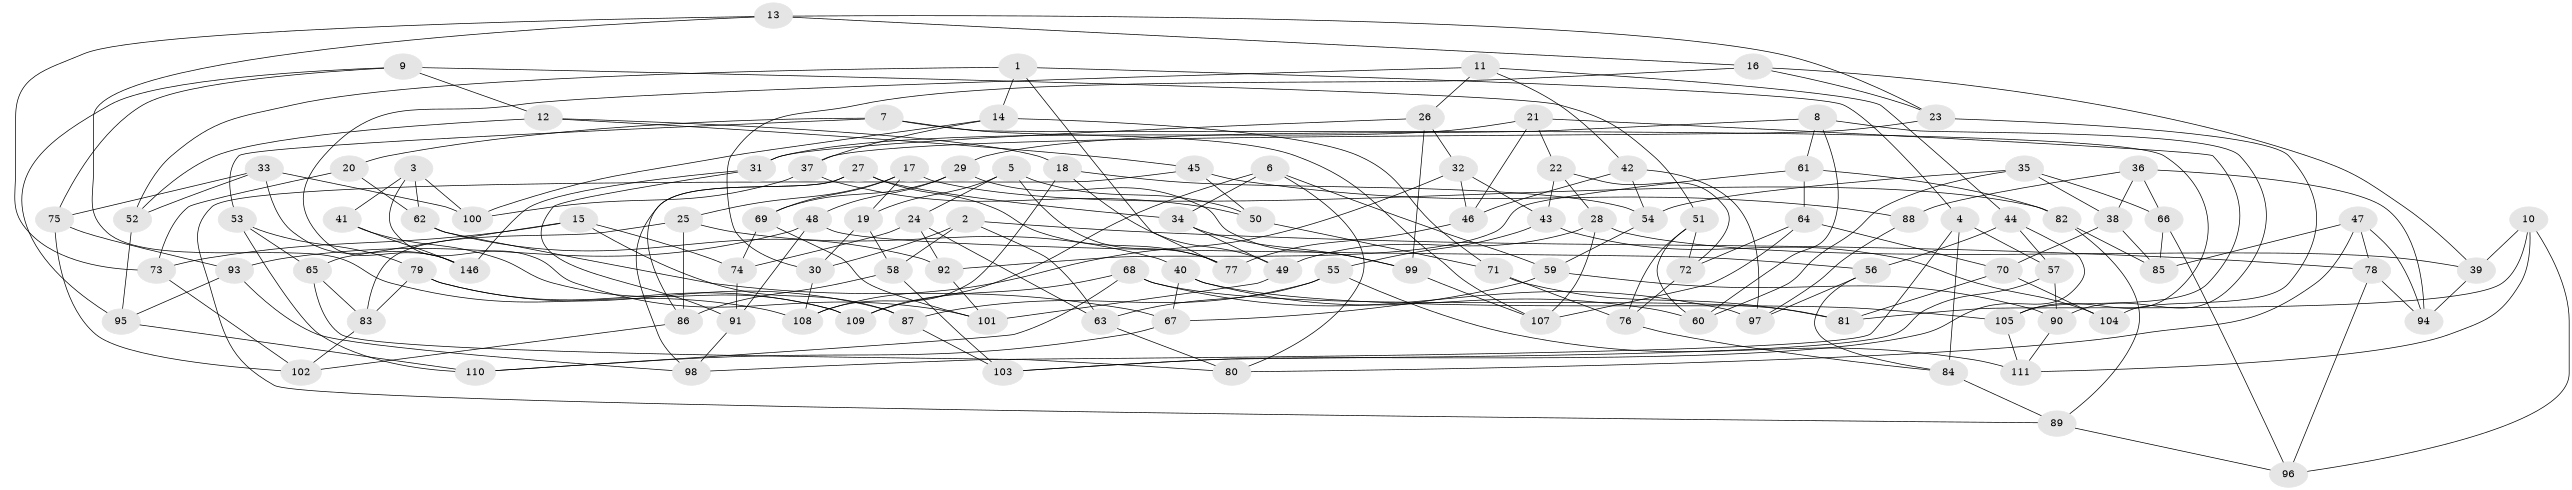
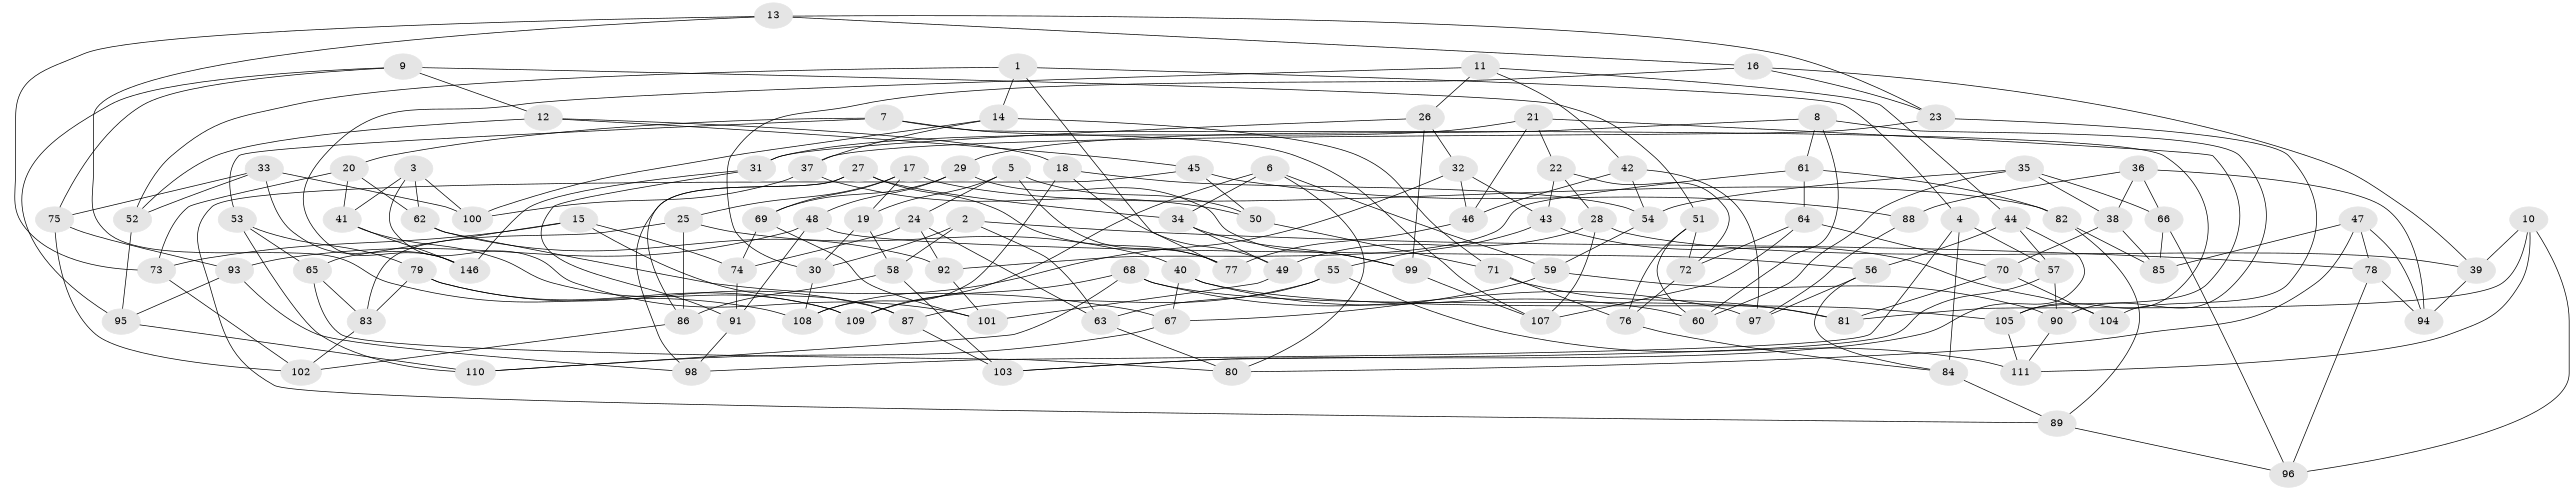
  graph {
    node [color=gray90 style=filled]
    1
    4
    14
    52
    77
    57
    84
    98
    100
    37
    71
    95
    2
    30
    58
    63
    78
    108
    86
    103
    80
    96
    94
    3
    41
    62
    101
    109
    n29 [label=146]
    92
    67
    90
    89
    5
    19
    24
    50
    74
    6
    34
    59
    49
    99
    7
    20
    53
    105
    107
    73
    65
    79
    110
    111
    8
    29
    60
    61
    69
    48
    82
    64
    9
    12
    51
    75
    18
    45
    72
    76
    93
    102
    10
    39
    81
    11
    26
    42
    44
    31
    32
    54
    46
    97
    56
    88
    13
    16
    23
    104
    15
    87
    83
    91
    17
    25
    40
    85
    21
    22
    28
    43
    55
    27
    33
    35
    38
    66
    70
    36
    47
    68
    1 -- 4
    1 -- 14
    1 -- 52
    1 -- 77
    4 -- 57
    4 -- 84
    4 -- 98
    14 -- 100
    14 -- 37
    14 -- 71
    52 -- 95
    57 -- 103
    57 -- 90
    84 -- 89
    37 -- 100
    37 -- 50
    71 -- 76
    71 -- 81
    95 -- 110
    2 -- 30
    2 -- 58
    2 -- 63
    2 -- 78
    30 -- 108
    58 -- 86
    58 -- 103
    63 -- 80
    78 -- 96
    78 -- 94
    86 -- 102
    3 -- 100
    3 -- 41
    3 -- 62
    3 -- 101
    41 -- 109
    41 -- n29
    62 -- 92
    62 -- 67
    92 -- 101
    67 -- 110
    90 -- 111
    89 -- 96
    5 -- 77
    5 -- 19
    5 -- 24
    5 -- 50
    19 -- 30
    19 -- 58
    24 -- 63
    24 -- 92
    24 -- 74
    50 -- 71
    74 -- 91
    6 -- 80
    6 -- 109
    6 -- 34
    6 -- 59
    34 -- 49
    34 -- 99
    59 -- 67
    59 -- 90
    49 -- 101
    99 -- 107
    7 -- 20
    7 -- 53
    7 -- 105
    7 -- 107
+   20 -- 41
    20 -- 62
    20 -- 73
    53 -- 65
    53 -- 79
    53 -- 110
    105 -- 111
    73 -- 102
    65 -- 80
    65 -- 83
    79 -- 109
    79 -- 87
    79 -- 83
    8 -- 90
    8 -- 29
    8 -- 60
    8 -- 61
    29 -- 99
    29 -- 69
    29 -- 48
    61 -- 92
    61 -- 82
    61 -- 64
    69 -- 101
    69 -- 74
    48 -- 93
    48 -- 56
    48 -- 91
    82 -- 89
    82 -- 85
    64 -- 107
    64 -- 72
    64 -- 70
    9 -- 95
    9 -- 12
    9 -- 51
    9 -- 75
    12 -- 52
    12 -- 18
    12 -- 45
    51 -- 60
    51 -- 72
    51 -- 76
    75 -- 93
    75 -- 102
    18 -- 108
    18 -- 49
    18 -- 54
    45 -- 89
    45 -- 50
    45 -- 88
    72 -- 76
    76 -- 84
    93 -- 98
    93 -- 95
    10 -- 96
    10 -- 111
    10 -- 39
    10 -- 81
    39 -- 94
    11 -- n29
    11 -- 26
    11 -- 42
    11 -- 44
    26 -- 99
    26 -- 31
    26 -- 32
    42 -- 54
    42 -- 46
    42 -- 97
    44 -- 57
    44 -- 103
    44 -- 56
    31 -- n29
    31 -- 91
    32 -- 108
    32 -- 46
    32 -- 43
    54 -- 59
    46 -- 77
    56 -- 84
    56 -- 97
    88 -- 97
    13 -- 108
    13 -- 73
    13 -- 16
    13 -- 23
    16 -- 30
    16 -- 39
    16 -- 23
    23 -- 37
    23 -- 104
    15 -- 74
    15 -- 73
    15 -- 65
    15 -- 87
    87 -- 103
    83 -- 102
    91 -- 98
    17 -- 19
    17 -- 69
    17 -- 82
    17 -- 25
    25 -- 86
    25 -- 83
    25 -- 40
    40 -- 67
    40 -- 105
    40 -- 60
    21 -- 105
    21 -- 31
    21 -- 46
    21 -- 22
    22 -- 72
    22 -- 28
    22 -- 43
    28 -- 49
    28 -- 107
    28 -- 39
    43 -- 104
    43 -- 55
    55 -- 63
    55 -- 111
    55 -- 87
    27 -- 77
    27 -- 98
    27 -- 86
    27 -- 34
    33 -- 52
    33 -- 100
    33 -- n29
    33 -- 75
    35 -- 60
    35 -- 54
    35 -- 38
    35 -- 66
    38 -- 85
    38 -- 70
    66 -- 96
    66 -- 85
    70 -- 81
    70 -- 104
    36 -- 94
    36 -- 88
    36 -- 38
    36 -- 66
    47 -- 78
    47 -- 80
    47 -- 94
    47 -- 85
    68 -- 109
    68 -- 110
    68 -- 81
    68 -- 97
  }
